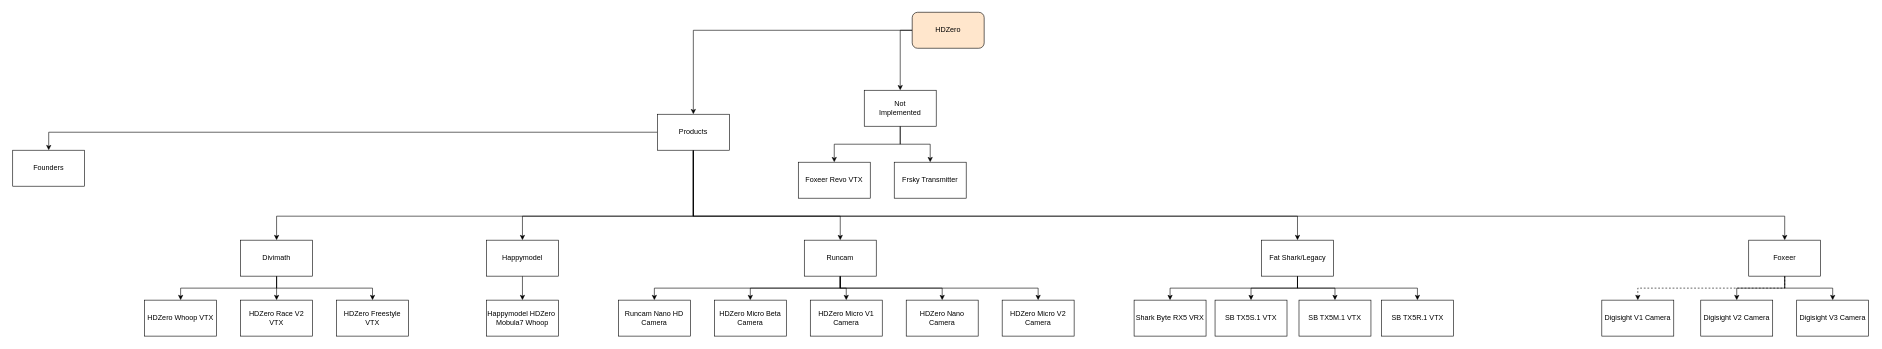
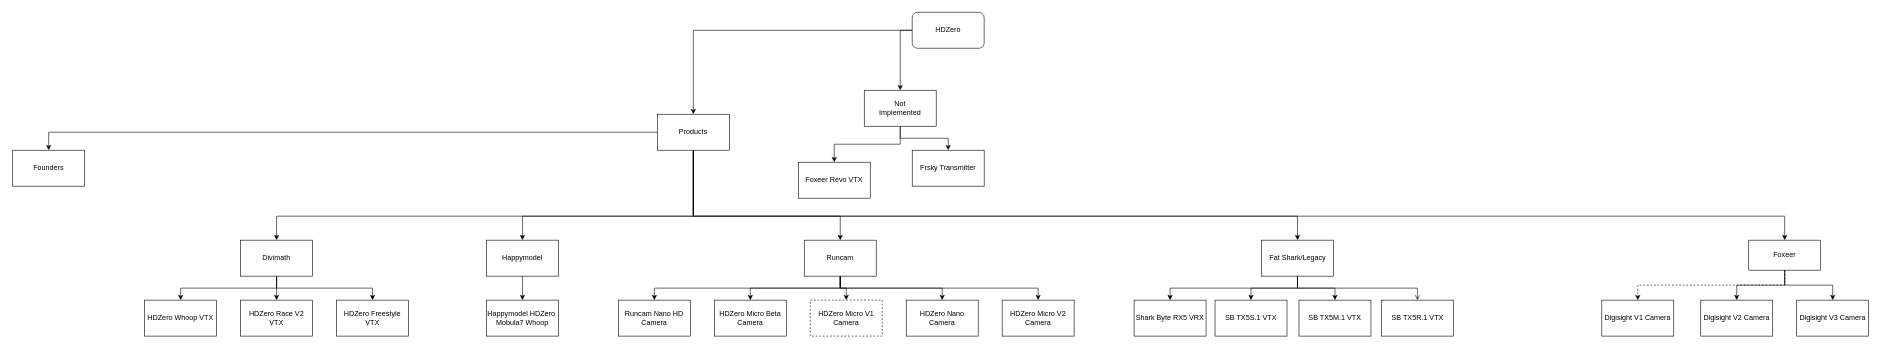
  <mxCell id="0" />
  <mxCell id="1" parent="0" />
  <mxCell id="2" style="edgeStyle=orthogonalEdgeStyle;rounded=0;orthogonalLoop=1;jettySize=auto;html=1;exitX=0;exitY=0.5;exitDx=0;exitDy=0;" parent="1" source="4" target="11" edge="1"><mxGeometry relative="1" as="geometry" /></mxCell>
  <mxCell id="3" style="edgeStyle=orthogonalEdgeStyle;rounded=0;orthogonalLoop=1;jettySize=auto;html=1;exitX=0;exitY=0.5;exitDx=0;exitDy=0;entryX=0.5;entryY=0;entryDx=0;entryDy=0;" parent="1" source="4" target="42" edge="1"><mxGeometry relative="1" as="geometry" /></mxCell>
- <mxCell id="4" value="HDZero" style="rounded=1;whiteSpace=wrap;html=1;fillColor=#ffe6cc;" parent="1" vertex="1"><mxGeometry x="1520" y="20" width="120" height="60" as="geometry" /></mxCell>
+ <mxCell id="4" value="HDZero" style="rounded=1;whiteSpace=wrap;html=1;" parent="1" vertex="1"><mxGeometry x="1520" y="20" width="120" height="60" as="geometry" /></mxCell>
  <mxCell id="5" style="edgeStyle=orthogonalEdgeStyle;rounded=0;orthogonalLoop=1;jettySize=auto;html=1;exitX=0;exitY=0.5;exitDx=0;exitDy=0;entryX=0.5;entryY=0;entryDx=0;entryDy=0;" parent="1" source="11" target="12" edge="1"><mxGeometry relative="1" as="geometry" /></mxCell>
  <mxCell id="6" style="edgeStyle=orthogonalEdgeStyle;rounded=0;orthogonalLoop=1;jettySize=auto;html=1;exitX=0.5;exitY=1;exitDx=0;exitDy=0;entryX=0.5;entryY=0;entryDx=0;entryDy=0;" edge="1" parent="1" source="11" target="48"><mxGeometry relative="1" as="geometry"><Array as="points"><mxPoint x="1155" y="360" /><mxPoint x="460" y="360" /></Array></mxGeometry></mxCell>
  <mxCell id="7" style="edgeStyle=orthogonalEdgeStyle;rounded=0;orthogonalLoop=1;jettySize=auto;html=1;exitX=0.5;exitY=1;exitDx=0;exitDy=0;entryX=0.5;entryY=0;entryDx=0;entryDy=0;" edge="1" parent="1" source="11" target="53"><mxGeometry relative="1" as="geometry"><Array as="points"><mxPoint x="1155" y="360" /><mxPoint x="870" y="360" /></Array></mxGeometry></mxCell>
  <mxCell id="8" style="edgeStyle=orthogonalEdgeStyle;rounded=0;orthogonalLoop=1;jettySize=auto;html=1;exitX=0.5;exitY=1;exitDx=0;exitDy=0;" edge="1" parent="1" source="11" target="23"><mxGeometry relative="1" as="geometry"><Array as="points"><mxPoint x="1155" y="360" /><mxPoint x="1400" y="360" /></Array></mxGeometry></mxCell>
  <mxCell id="9" style="edgeStyle=orthogonalEdgeStyle;rounded=0;orthogonalLoop=1;jettySize=auto;html=1;exitX=0.5;exitY=1;exitDx=0;exitDy=0;" edge="1" parent="1" source="11" target="27"><mxGeometry relative="1" as="geometry"><Array as="points"><mxPoint x="1155" y="360" /><mxPoint x="2975" y="360" /></Array></mxGeometry></mxCell>
  <mxCell id="10" style="edgeStyle=orthogonalEdgeStyle;rounded=0;orthogonalLoop=1;jettySize=auto;html=1;exitX=0.5;exitY=1;exitDx=0;exitDy=0;entryX=0.5;entryY=0;entryDx=0;entryDy=0;" edge="1" parent="1" source="11" target="17"><mxGeometry relative="1" as="geometry"><Array as="points"><mxPoint x="1155" y="360" /><mxPoint x="2163" y="360" /></Array></mxGeometry></mxCell>
  <mxCell id="11" value="Products" style="rounded=0;whiteSpace=wrap;html=1;" parent="1" vertex="1"><mxGeometry x="1095" y="190" width="120" height="60" as="geometry" /></mxCell>
  <mxCell id="12" value="Founders" style="rounded=0;whiteSpace=wrap;html=1;" parent="1" vertex="1"><mxGeometry x="20" y="250" width="120" height="60" as="geometry" /></mxCell>
  <mxCell id="13" style="edgeStyle=orthogonalEdgeStyle;rounded=0;orthogonalLoop=1;jettySize=auto;html=1;exitX=0.5;exitY=1;exitDx=0;exitDy=0;entryX=0.5;entryY=0;entryDx=0;entryDy=0;" parent="1" source="17" target="28" edge="1"><mxGeometry relative="1" as="geometry" /></mxCell>
  <mxCell id="14" style="edgeStyle=orthogonalEdgeStyle;rounded=0;orthogonalLoop=1;jettySize=auto;html=1;exitX=0.5;exitY=1;exitDx=0;exitDy=0;entryX=0.5;entryY=0;entryDx=0;entryDy=0;" parent="1" source="17" target="29" edge="1"><mxGeometry relative="1" as="geometry" /></mxCell>
  <mxCell id="15" style="edgeStyle=orthogonalEdgeStyle;rounded=0;orthogonalLoop=1;jettySize=auto;html=1;exitX=0.5;exitY=1;exitDx=0;exitDy=0;entryX=0.5;entryY=0;entryDx=0;entryDy=0;" parent="1" source="17" target="30" edge="1"><mxGeometry relative="1" as="geometry" /></mxCell>
- <mxCell id="16" style="edgeStyle=orthogonalEdgeStyle;rounded=0;orthogonalLoop=1;jettySize=auto;html=1;exitX=0.5;exitY=1;exitDx=0;exitDy=0;" parent="1" source="17" target="31" edge="1"><mxGeometry relative="1" as="geometry" /></mxCell>
+ <mxCell id="16" style="edgeStyle=orthogonalEdgeStyle;rounded=0;orthogonalLoop=1;jettySize=auto;html=1;exitX=0.5;exitY=1;exitDx=0;exitDy=0;endArrow=open;" parent="1" source="17" target="31" edge="1"><mxGeometry relative="1" as="geometry" /></mxCell>
  <mxCell id="17" value="Fat Shark/Legacy" style="rounded=0;whiteSpace=wrap;html=1;" parent="1" vertex="1"><mxGeometry x="2102.5" y="400" width="120" height="60" as="geometry" /></mxCell>
  <mxCell id="18" style="edgeStyle=orthogonalEdgeStyle;rounded=0;orthogonalLoop=1;jettySize=auto;html=1;exitX=0.5;exitY=1;exitDx=0;exitDy=0;entryX=0.5;entryY=0;entryDx=0;entryDy=0;" parent="1" source="23" target="32" edge="1"><mxGeometry relative="1" as="geometry" /></mxCell>
  <mxCell id="19" style="edgeStyle=orthogonalEdgeStyle;rounded=0;orthogonalLoop=1;jettySize=auto;html=1;exitX=0.5;exitY=1;exitDx=0;exitDy=0;entryX=0.5;entryY=0;entryDx=0;entryDy=0;" parent="1" source="23" target="33" edge="1"><mxGeometry relative="1" as="geometry" /></mxCell>
  <mxCell id="20" style="edgeStyle=orthogonalEdgeStyle;rounded=0;orthogonalLoop=1;jettySize=auto;html=1;exitX=0.5;exitY=1;exitDx=0;exitDy=0;entryX=0.5;entryY=0;entryDx=0;entryDy=0;" parent="1" source="23" target="37" edge="1"><mxGeometry relative="1" as="geometry" /></mxCell>
  <mxCell id="21" style="edgeStyle=orthogonalEdgeStyle;rounded=0;orthogonalLoop=1;jettySize=auto;html=1;exitX=0.5;exitY=1;exitDx=0;exitDy=0;entryX=0.5;entryY=0;entryDx=0;entryDy=0;" parent="1" source="23" target="38" edge="1"><mxGeometry relative="1" as="geometry" /></mxCell>
  <mxCell id="22" style="edgeStyle=orthogonalEdgeStyle;rounded=0;orthogonalLoop=1;jettySize=auto;html=1;exitX=0.5;exitY=1;exitDx=0;exitDy=0;entryX=0.5;entryY=0;entryDx=0;entryDy=0;" parent="1" source="23" target="39" edge="1"><mxGeometry relative="1" as="geometry" /></mxCell>
  <mxCell id="23" value="Runcam" style="rounded=0;whiteSpace=wrap;html=1;" parent="1" vertex="1"><mxGeometry x="1340" y="400" width="120" height="60" as="geometry" /></mxCell>
  <mxCell id="24" style="edgeStyle=orthogonalEdgeStyle;rounded=0;orthogonalLoop=1;jettySize=auto;html=1;exitX=0.5;exitY=1;exitDx=0;exitDy=0;entryX=0.5;entryY=0;entryDx=0;entryDy=0;dashed=1;" parent="1" source="27" target="34" edge="1"><mxGeometry relative="1" as="geometry" /></mxCell>
  <mxCell id="25" style="edgeStyle=orthogonalEdgeStyle;rounded=0;orthogonalLoop=1;jettySize=auto;html=1;exitX=0.5;exitY=1;exitDx=0;exitDy=0;" parent="1" source="27" target="35" edge="1"><mxGeometry relative="1" as="geometry" /></mxCell>
  <mxCell id="26" style="edgeStyle=orthogonalEdgeStyle;rounded=0;orthogonalLoop=1;jettySize=auto;html=1;exitX=0.5;exitY=1;exitDx=0;exitDy=0;" parent="1" source="27" target="36" edge="1"><mxGeometry relative="1" as="geometry" /></mxCell>
- <mxCell id="27" value="Foxeer" style="rounded=0;whiteSpace=wrap;html=1;" parent="1" vertex="1"><mxGeometry x="2915" y="400" width="120" height="60" as="geometry" /></mxCell>
+ <mxCell id="27" value="Foxeer" style="rounded=0;whiteSpace=wrap;html=1;" parent="1" vertex="1"><mxGeometry x="2915" y="400" width="120" height="50" as="geometry" /></mxCell>
  <mxCell id="28" value="Shark Byte RX5 VRX" style="rounded=0;whiteSpace=wrap;html=1;" parent="1" vertex="1"><mxGeometry x="1890" y="500" width="120" height="60" as="geometry" /></mxCell>
  <mxCell id="29" value="SB TX5S.1 VTX" style="rounded=0;whiteSpace=wrap;html=1;" parent="1" vertex="1"><mxGeometry x="2025" y="500" width="120" height="60" as="geometry" /></mxCell>
  <mxCell id="30" value="SB TX5M.1 VTX" style="rounded=0;whiteSpace=wrap;html=1;" parent="1" vertex="1"><mxGeometry x="2165" y="500" width="120" height="60" as="geometry" /></mxCell>
  <mxCell id="31" value="SB TX5R.1 VTX" style="rounded=0;whiteSpace=wrap;html=1;" parent="1" vertex="1"><mxGeometry x="2302.5" y="500" width="120" height="60" as="geometry" /></mxCell>
  <mxCell id="32" value="Runcam Nano HD Camera" style="rounded=0;whiteSpace=wrap;html=1;" parent="1" vertex="1"><mxGeometry x="1030" y="500" width="120" height="60" as="geometry" /></mxCell>
  <mxCell id="33" value="HDZero Nano Camera" style="rounded=0;whiteSpace=wrap;html=1;" parent="1" vertex="1"><mxGeometry x="1510" y="500" width="120" height="60" as="geometry" /></mxCell>
  <mxCell id="34" value="Digisight V1 Camera" style="rounded=0;whiteSpace=wrap;html=1;" parent="1" vertex="1"><mxGeometry x="2670" y="500" width="120" height="60" as="geometry" /></mxCell>
  <mxCell id="35" value="Digisight V2 Camera" style="rounded=0;whiteSpace=wrap;html=1;" parent="1" vertex="1"><mxGeometry x="2835" y="500" width="120" height="60" as="geometry" /></mxCell>
  <mxCell id="36" value="Digisight V3 Camera" style="rounded=0;whiteSpace=wrap;html=1;" parent="1" vertex="1"><mxGeometry x="2995" y="500" width="120" height="60" as="geometry" /></mxCell>
  <mxCell id="37" value="HDZero Micro Beta&lt;br&gt;Camera" style="rounded=0;whiteSpace=wrap;html=1;" parent="1" vertex="1"><mxGeometry x="1190" y="500" width="120" height="60" as="geometry" /></mxCell>
- <mxCell id="38" value="HDZero Micro V1 Camera" style="rounded=0;whiteSpace=wrap;html=1;" parent="1" vertex="1"><mxGeometry x="1350" y="500" width="120" height="60" as="geometry" /></mxCell>
+ <mxCell id="38" value="HDZero Micro V1 Camera" style="rounded=0;whiteSpace=wrap;html=1;dashed=1;" parent="1" vertex="1"><mxGeometry x="1350" y="500" width="120" height="60" as="geometry" /></mxCell>
  <mxCell id="39" value="HDZero Micro V2 Camera" style="rounded=0;whiteSpace=wrap;html=1;" parent="1" vertex="1"><mxGeometry x="1670" y="500" width="120" height="60" as="geometry" /></mxCell>
  <mxCell id="40" style="edgeStyle=orthogonalEdgeStyle;rounded=0;orthogonalLoop=1;jettySize=auto;html=1;exitX=0.5;exitY=1;exitDx=0;exitDy=0;entryX=0.5;entryY=0;entryDx=0;entryDy=0;" parent="1" source="42" target="43" edge="1"><mxGeometry relative="1" as="geometry" /></mxCell>
  <mxCell id="41" style="edgeStyle=orthogonalEdgeStyle;rounded=0;orthogonalLoop=1;jettySize=auto;html=1;exitX=0.5;exitY=1;exitDx=0;exitDy=0;entryX=0.5;entryY=0;entryDx=0;entryDy=0;" parent="1" source="42" target="44" edge="1"><mxGeometry relative="1" as="geometry" /></mxCell>
  <mxCell id="42" value="Not &lt;br&gt;Implemented" style="rounded=0;whiteSpace=wrap;html=1;" parent="1" vertex="1"><mxGeometry x="1440" y="150" width="120" height="60" as="geometry" /></mxCell>
  <mxCell id="43" value="Foxeer Revo VTX" style="rounded=0;whiteSpace=wrap;html=1;" parent="1" vertex="1"><mxGeometry x="1330" y="270" width="120" height="60" as="geometry" /></mxCell>
- <mxCell id="44" value="Frsky Transmitter" style="rounded=0;whiteSpace=wrap;html=1;" parent="1" vertex="1"><mxGeometry x="1490" y="270" width="120" height="60" as="geometry" /></mxCell>
+ <mxCell id="44" value="Frsky Transmitter" style="rounded=0;whiteSpace=wrap;html=1;" parent="1" vertex="1"><mxGeometry x="1520" y="250" width="120" height="60" as="geometry" /></mxCell>
  <mxCell id="45" style="edgeStyle=orthogonalEdgeStyle;rounded=0;orthogonalLoop=1;jettySize=auto;html=1;exitX=0.5;exitY=1;exitDx=0;exitDy=0;" parent="1" source="48" target="49" edge="1"><mxGeometry relative="1" as="geometry" /></mxCell>
  <mxCell id="46" style="edgeStyle=orthogonalEdgeStyle;rounded=0;orthogonalLoop=1;jettySize=auto;html=1;exitX=0.5;exitY=1;exitDx=0;exitDy=0;entryX=0.5;entryY=0;entryDx=0;entryDy=0;" parent="1" source="48" target="50" edge="1"><mxGeometry relative="1" as="geometry" /></mxCell>
  <mxCell id="47" style="edgeStyle=orthogonalEdgeStyle;rounded=0;orthogonalLoop=1;jettySize=auto;html=1;exitX=0.5;exitY=1;exitDx=0;exitDy=0;" edge="1" parent="1" source="48" target="51"><mxGeometry relative="1" as="geometry" /></mxCell>
  <mxCell id="48" value="Divimath" style="rounded=0;whiteSpace=wrap;html=1;" parent="1" vertex="1"><mxGeometry x="400" y="400" width="120" height="60" as="geometry" /></mxCell>
  <mxCell id="49" value="HDZero Whoop VTX" style="rounded=0;whiteSpace=wrap;html=1;" parent="1" vertex="1"><mxGeometry x="240" y="500" width="120" height="60" as="geometry" /></mxCell>
  <mxCell id="50" value="HDZero Race V2 VTX" style="rounded=0;whiteSpace=wrap;html=1;" parent="1" vertex="1"><mxGeometry x="400" y="500" width="120" height="60" as="geometry" /></mxCell>
  <mxCell id="51" value="HDZero Freestyle VTX" style="rounded=0;whiteSpace=wrap;html=1;" vertex="1" parent="1"><mxGeometry x="560" y="500" width="120" height="60" as="geometry" /></mxCell>
  <mxCell id="52" style="edgeStyle=orthogonalEdgeStyle;rounded=0;orthogonalLoop=1;jettySize=auto;html=1;exitX=0.5;exitY=1;exitDx=0;exitDy=0;entryX=0.5;entryY=0;entryDx=0;entryDy=0;" edge="1" parent="1" source="53" target="54"><mxGeometry relative="1" as="geometry" /></mxCell>
  <mxCell id="53" value="Happymodel" style="rounded=0;whiteSpace=wrap;html=1;" vertex="1" parent="1"><mxGeometry x="810" y="400" width="120" height="60" as="geometry" /></mxCell>
  <mxCell id="54" value="&lt;div&gt;Happymodel HDZero&amp;nbsp; Mobula7 Whoop&lt;/div&gt;" style="rounded=0;whiteSpace=wrap;html=1;" vertex="1" parent="1"><mxGeometry x="810" y="500" width="120" height="60" as="geometry" /></mxCell>
